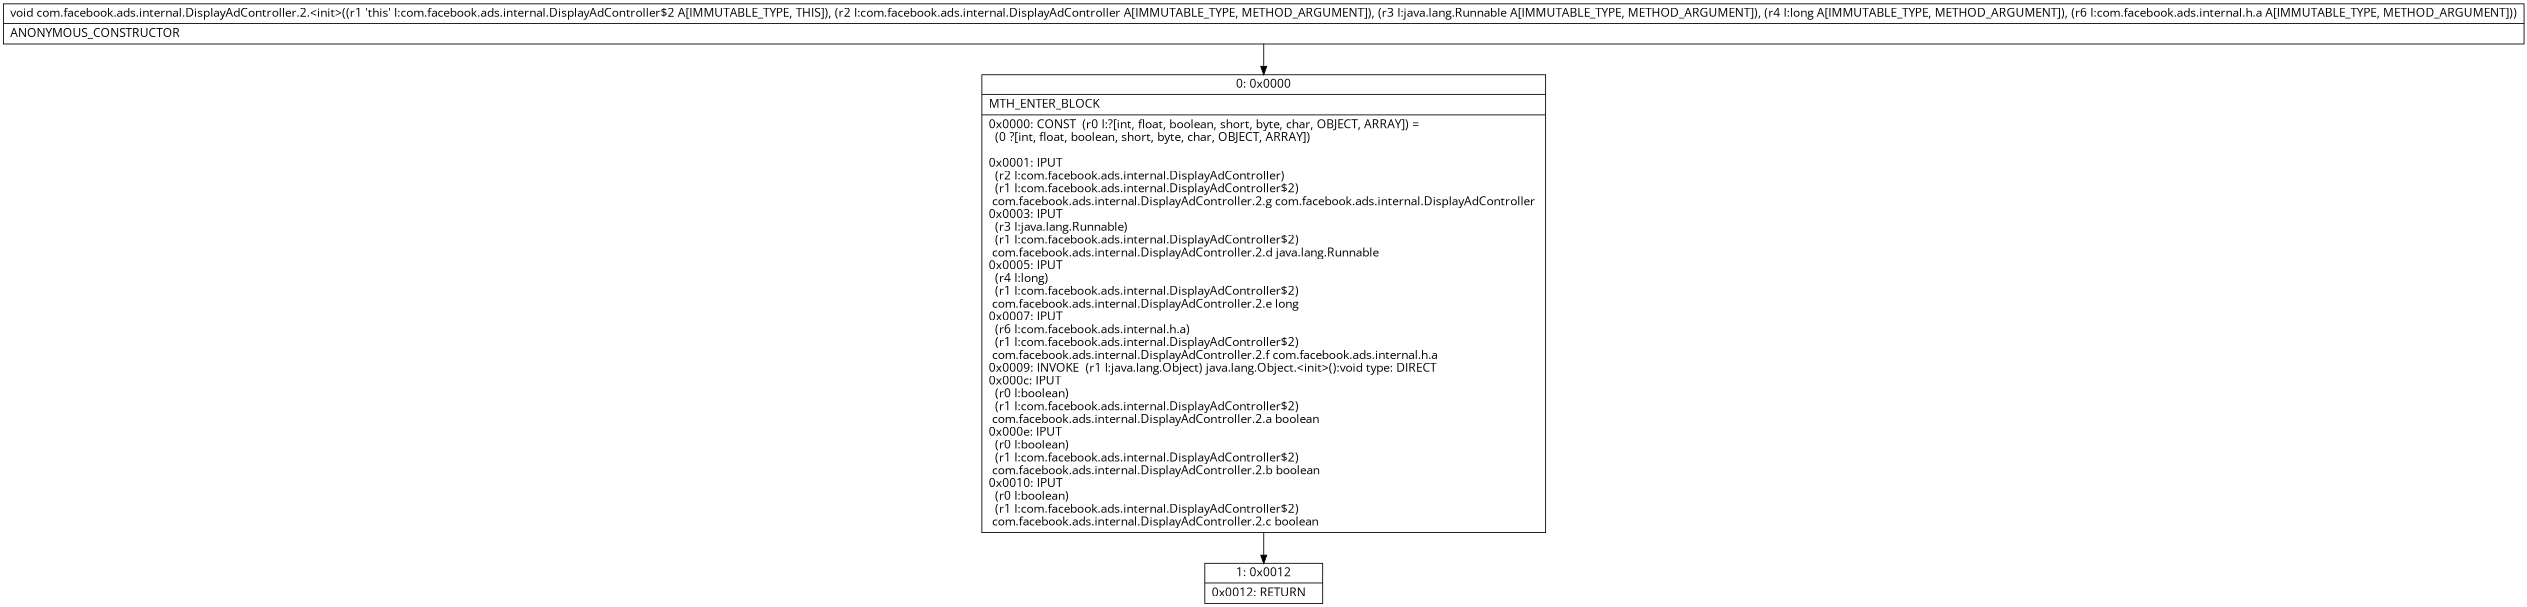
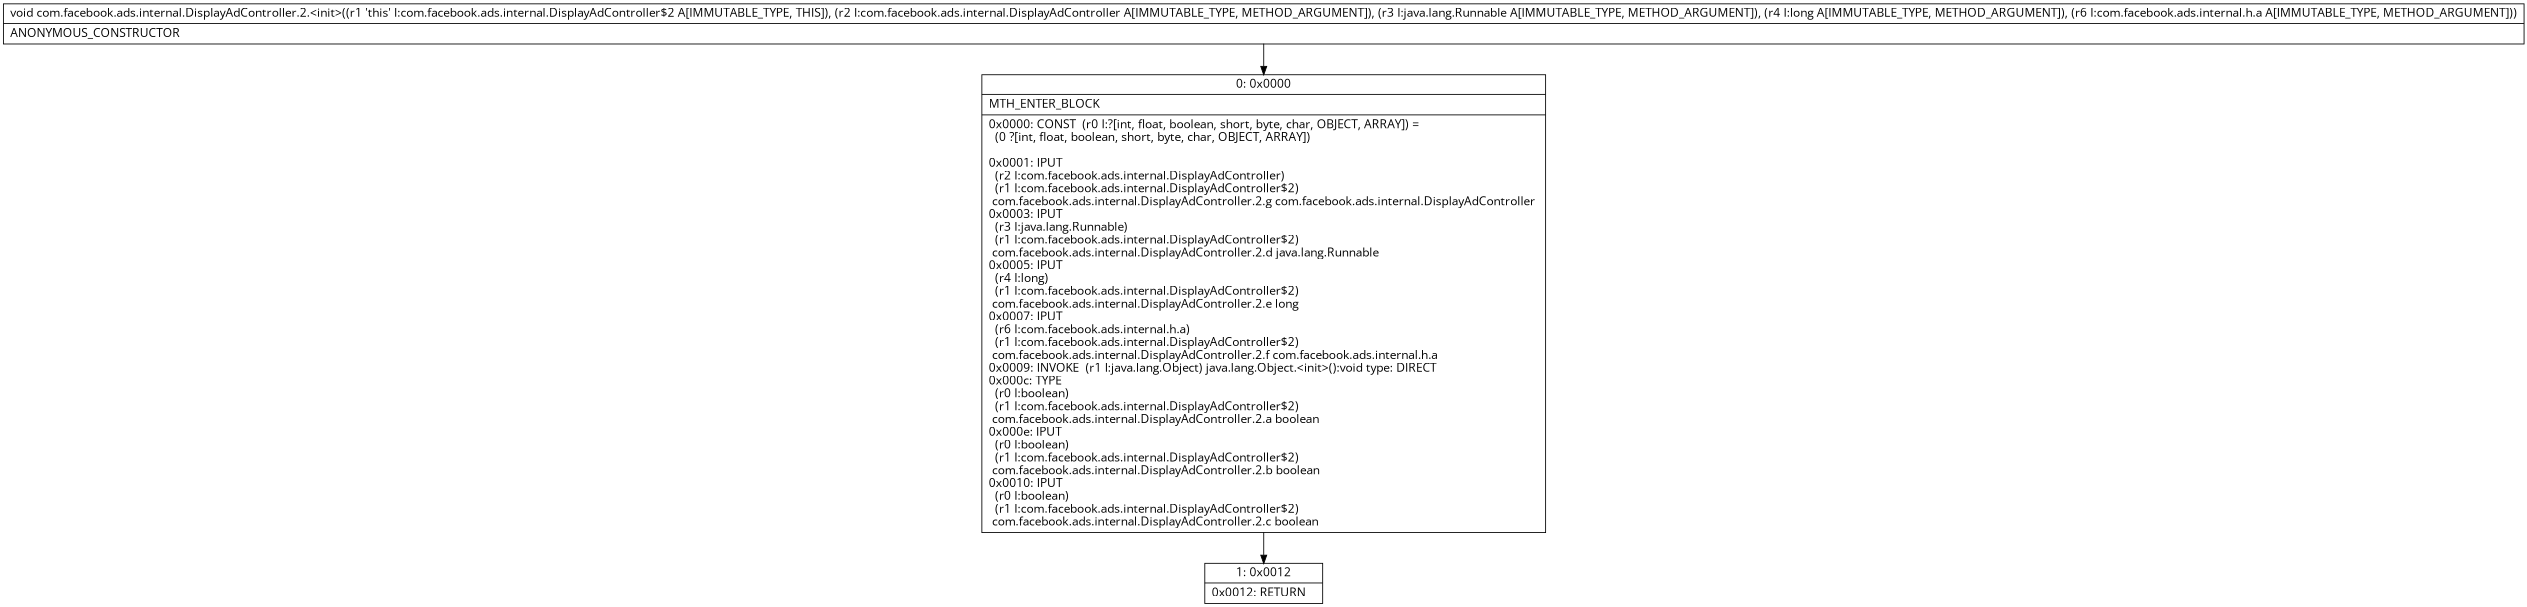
  digraph {
    fontname="Open Sans"
    node [shape=record fontname="Open Sans"]
    edge [fontname="Open Sans"]
-   n1 [label="{0\:\ 0x0000|MTH_ENTER_BLOCK\l|0x0000: CONST  (r0 I:?[int, float, boolean, short, byte, char, OBJECT, ARRAY]) = \l  (0 ?[int, float, boolean, short, byte, char, OBJECT, ARRAY])\l \l0x0001: IPUT  \l  (r2 I:com.facebook.ads.internal.DisplayAdController)\l  (r1 I:com.facebook.ads.internal.DisplayAdController$2)\l com.facebook.ads.internal.DisplayAdController.2.g com.facebook.ads.internal.DisplayAdController \l0x0003: IPUT  \l  (r3 I:java.lang.Runnable)\l  (r1 I:com.facebook.ads.internal.DisplayAdController$2)\l com.facebook.ads.internal.DisplayAdController.2.d java.lang.Runnable \l0x0005: IPUT  \l  (r4 I:long)\l  (r1 I:com.facebook.ads.internal.DisplayAdController$2)\l com.facebook.ads.internal.DisplayAdController.2.e long \l0x0007: IPUT  \l  (r6 I:com.facebook.ads.internal.h.a)\l  (r1 I:com.facebook.ads.internal.DisplayAdController$2)\l com.facebook.ads.internal.DisplayAdController.2.f com.facebook.ads.internal.h.a \l0x0009: INVOKE  (r1 I:java.lang.Object) java.lang.Object.\<init\>():void type: DIRECT \l0x000c: IPUT  \l  (r0 I:boolean)\l  (r1 I:com.facebook.ads.internal.DisplayAdController$2)\l com.facebook.ads.internal.DisplayAdController.2.a boolean \l0x000e: IPUT  \l  (r0 I:boolean)\l  (r1 I:com.facebook.ads.internal.DisplayAdController$2)\l com.facebook.ads.internal.DisplayAdController.2.b boolean \l0x0010: IPUT  \l  (r0 I:boolean)\l  (r1 I:com.facebook.ads.internal.DisplayAdController$2)\l com.facebook.ads.internal.DisplayAdController.2.c boolean \l}"]
+   n1 [label="{0\:\ 0x0000|MTH_ENTER_BLOCK\l|0x0000: CONST  (r0 I:?[int, float, boolean, short, byte, char, OBJECT, ARRAY]) = \l  (0 ?[int, float, boolean, short, byte, char, OBJECT, ARRAY])\l \l0x0001: IPUT  \l  (r2 I:com.facebook.ads.internal.DisplayAdController)\l  (r1 I:com.facebook.ads.internal.DisplayAdController$2)\l com.facebook.ads.internal.DisplayAdController.2.g com.facebook.ads.internal.DisplayAdController \l0x0003: IPUT  \l  (r3 I:java.lang.Runnable)\l  (r1 I:com.facebook.ads.internal.DisplayAdController$2)\l com.facebook.ads.internal.DisplayAdController.2.d java.lang.Runnable \l0x0005: IPUT  \l  (r4 I:long)\l  (r1 I:com.facebook.ads.internal.DisplayAdController$2)\l com.facebook.ads.internal.DisplayAdController.2.e long \l0x0007: IPUT  \l  (r6 I:com.facebook.ads.internal.h.a)\l  (r1 I:com.facebook.ads.internal.DisplayAdController$2)\l com.facebook.ads.internal.DisplayAdController.2.f com.facebook.ads.internal.h.a \l0x0009: INVOKE  (r1 I:java.lang.Object) java.lang.Object.\<init\>():void type: DIRECT \l0x000c: TYPE  \l  (r0 I:boolean)\l  (r1 I:com.facebook.ads.internal.DisplayAdController$2)\l com.facebook.ads.internal.DisplayAdController.2.a boolean \l0x000e: IPUT  \l  (r0 I:boolean)\l  (r1 I:com.facebook.ads.internal.DisplayAdController$2)\l com.facebook.ads.internal.DisplayAdController.2.b boolean \l0x0010: IPUT  \l  (r0 I:boolean)\l  (r1 I:com.facebook.ads.internal.DisplayAdController$2)\l com.facebook.ads.internal.DisplayAdController.2.c boolean \l}"]
    n2 [label="{1\:\ 0x0012|0x0012: RETURN   \l}"]
    n3 [label="{void com.facebook.ads.internal.DisplayAdController.2.\<init\>((r1 'this' I:com.facebook.ads.internal.DisplayAdController$2 A[IMMUTABLE_TYPE, THIS]), (r2 I:com.facebook.ads.internal.DisplayAdController A[IMMUTABLE_TYPE, METHOD_ARGUMENT]), (r3 I:java.lang.Runnable A[IMMUTABLE_TYPE, METHOD_ARGUMENT]), (r4 I:long A[IMMUTABLE_TYPE, METHOD_ARGUMENT]), (r6 I:com.facebook.ads.internal.h.a A[IMMUTABLE_TYPE, METHOD_ARGUMENT]))  | ANONYMOUS_CONSTRUCTOR\l}"]
    n1 -> n2
    n3 -> n1
  }
